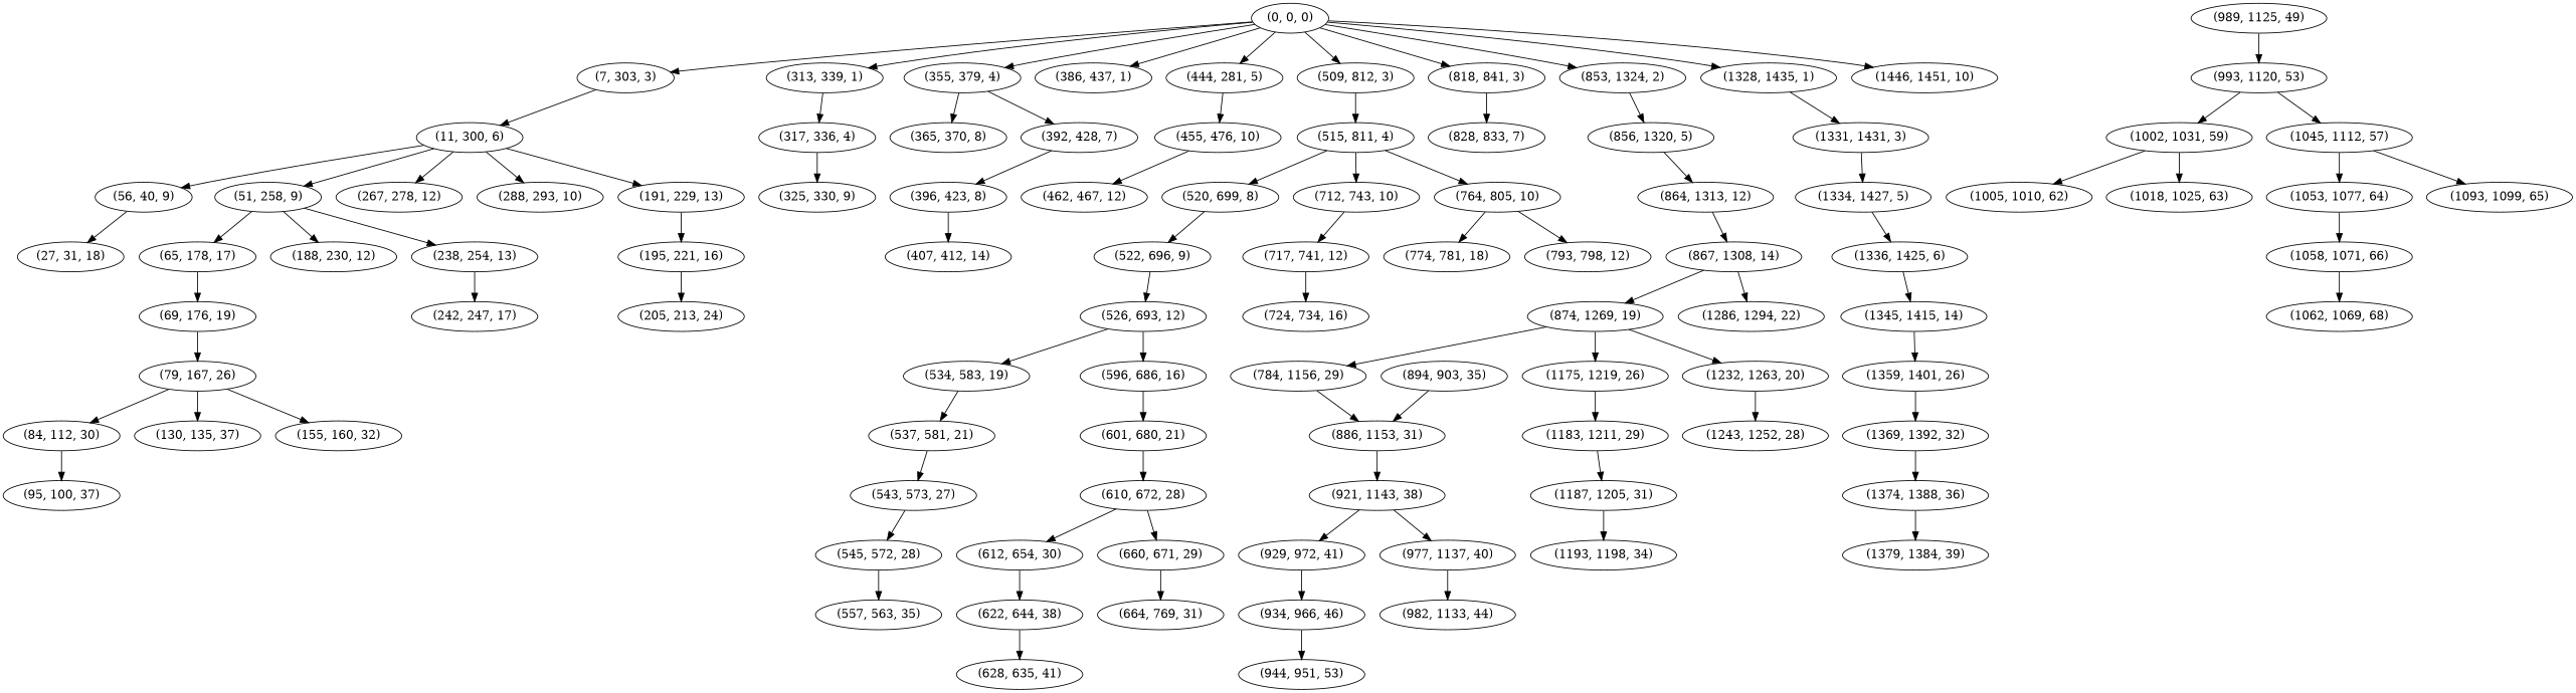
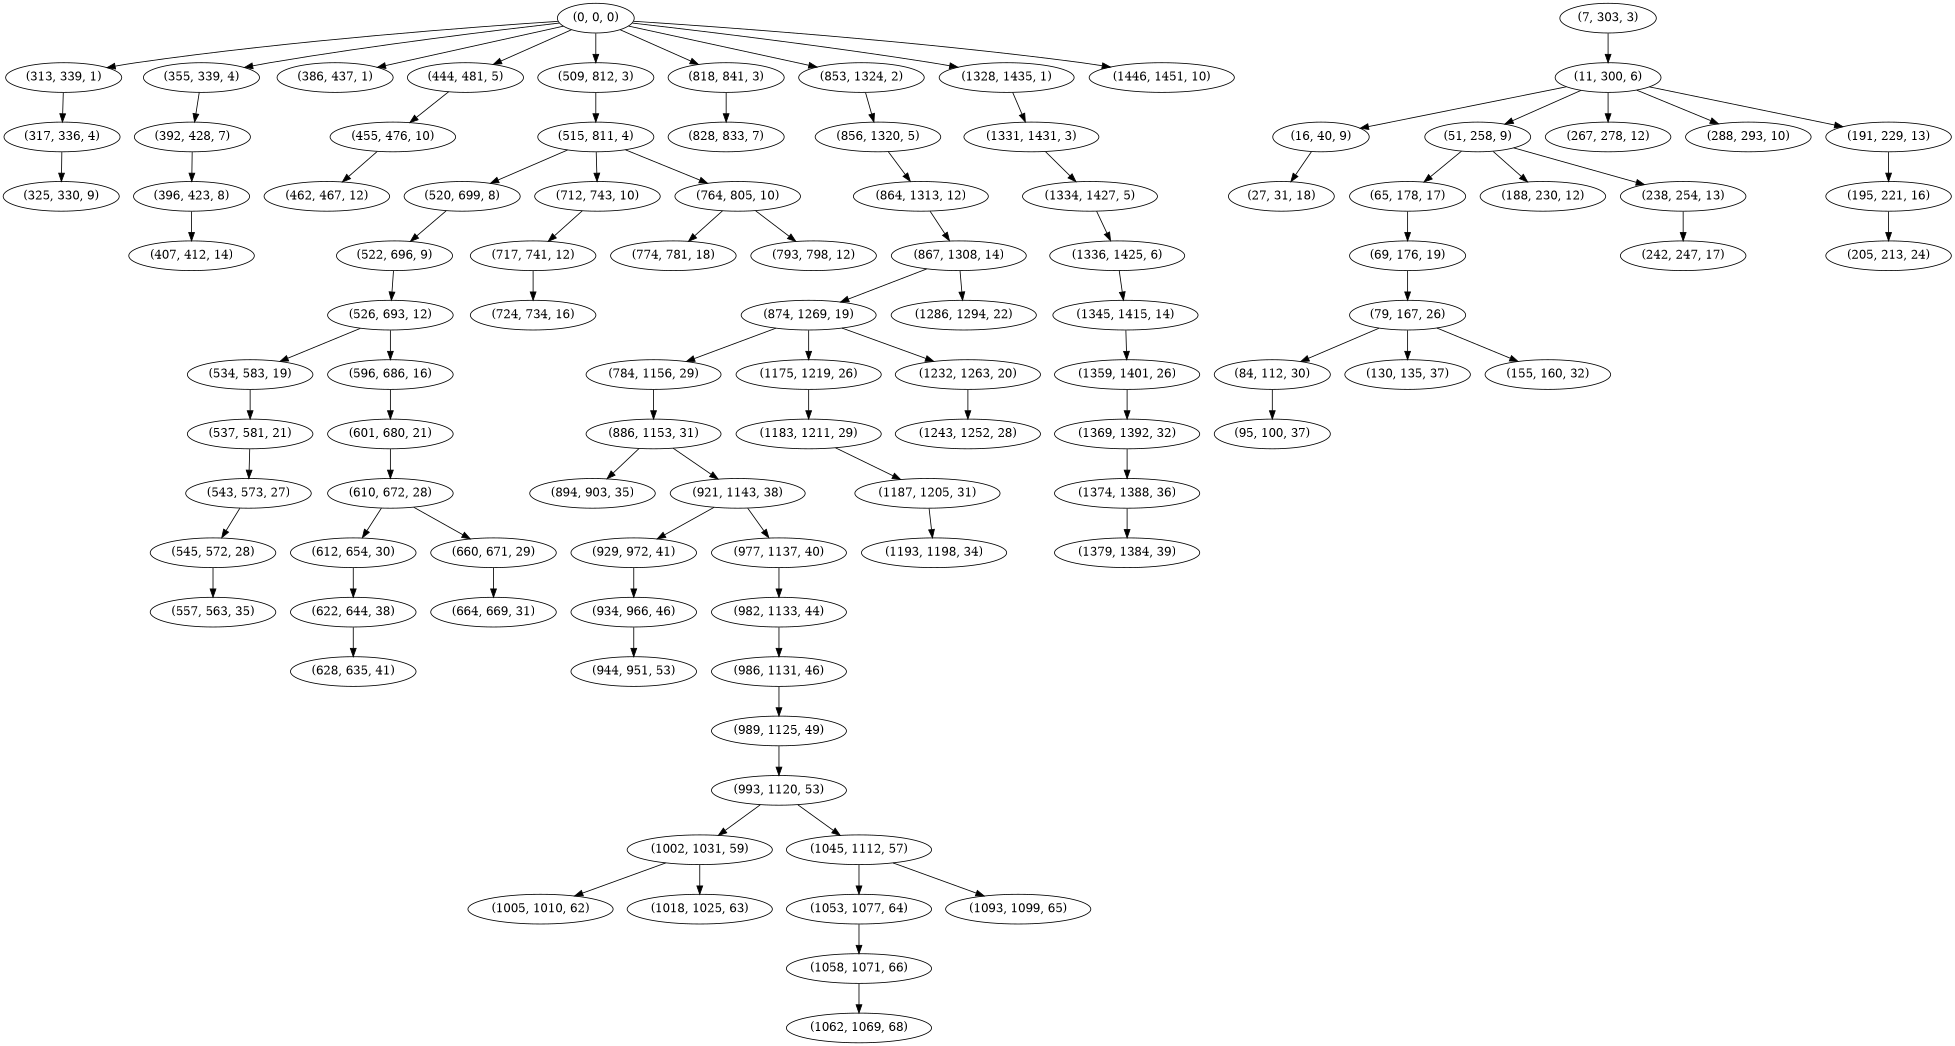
  digraph {
    "(0, 0, 0)"
    "(7, 303, 3)"
    "(313, 339, 1)"
-   "(355, 379, 4)"
+   "(355, 379, 4)" [label="(355, 339, 4)"]
    "(386, 437, 1)"
-   "(444, 481, 5)" [label="(444, 281, 5)"]
+   "(444, 481, 5)"
    "(509, 812, 3)"
    "(818, 841, 3)"
    "(853, 1324, 2)"
    "(1328, 1435, 1)"
    "(1446, 1451, 10)"
    "(11, 300, 6)"
    "(317, 336, 4)"
-   "(365, 370, 8)"
    "(392, 428, 7)"
    "(455, 476, 10)"
    "(515, 811, 4)"
    "(828, 833, 7)"
    "(856, 1320, 5)"
    "(1331, 1431, 3)"
-   "(16, 40, 9)" [label="(56, 40, 9)"]
+   "(16, 40, 9)"
    "(51, 258, 9)"
    "(267, 278, 12)"
    "(288, 293, 10)"
    "(191, 229, 13)"
    "(27, 31, 18)"
    "(65, 178, 17)"
    "(188, 230, 12)"
    "(238, 254, 13)"
    "(69, 176, 19)"
    "(242, 247, 17)"
    "(79, 167, 26)"
    "(84, 112, 30)"
    "(130, 135, 37)"
    "(155, 160, 32)"
    "(95, 100, 37)"
    "(195, 221, 16)"
    "(205, 213, 24)"
    "(325, 330, 9)"
    "(396, 423, 8)"
    "(407, 412, 14)"
    "(462, 467, 12)"
    "(520, 699, 8)"
    "(712, 743, 10)"
    "(764, 805, 10)"
    "(522, 696, 9)"
    "(717, 741, 12)"
    "(774, 781, 18)"
    "(793, 798, 12)"
    "(526, 693, 12)"
    "(534, 583, 19)"
    "(596, 686, 16)"
    "(537, 581, 21)"
    "(601, 680, 21)"
    "(543, 573, 27)"
    "(545, 572, 28)"
    "(557, 563, 35)"
    "(610, 672, 28)"
    "(612, 654, 30)"
    "(660, 671, 29)"
    "(622, 644, 38)"
-   "(664, 669, 31)" [label="(664, 769, 31)"]
+   "(664, 669, 31)"
    "(628, 635, 41)"
    "(724, 734, 16)"
    "(864, 1313, 12)"
    "(867, 1308, 14)"
    "(874, 1269, 19)"
    "(1286, 1294, 22)"
    n69 [label="(784, 1156, 29)"]
    "(1175, 1219, 26)"
    "(1232, 1263, 20)"
    "(886, 1153, 31)"
    "(1183, 1211, 29)"
    "(1243, 1252, 28)"
    "(894, 903, 35)"
    "(921, 1143, 38)"
    "(929, 972, 41)"
    "(977, 1137, 40)"
    "(934, 966, 46)"
    "(982, 1133, 44)"
    "(944, 951, 53)"
+   "(986, 1131, 46)"
    "(989, 1125, 49)"
    "(993, 1120, 53)"
    "(1002, 1031, 59)"
    "(1045, 1112, 57)"
    "(1005, 1010, 62)"
    "(1018, 1025, 63)"
    "(1053, 1077, 64)"
    "(1093, 1099, 65)"
    "(1058, 1071, 66)"
    "(1062, 1069, 68)"
    "(1187, 1205, 31)"
    "(1193, 1198, 34)"
    "(1334, 1427, 5)"
    "(1336, 1425, 6)"
    "(1345, 1415, 14)"
    "(1359, 1401, 26)"
    "(1369, 1392, 32)"
    "(1374, 1388, 36)"
    "(1379, 1384, 39)"
-   "(0, 0, 0)" -> "(7, 303, 3)"
    "(0, 0, 0)" -> "(313, 339, 1)"
    "(0, 0, 0)" -> "(355, 379, 4)"
    "(0, 0, 0)" -> "(386, 437, 1)"
    "(0, 0, 0)" -> "(444, 481, 5)"
    "(0, 0, 0)" -> "(509, 812, 3)"
    "(0, 0, 0)" -> "(818, 841, 3)"
    "(0, 0, 0)" -> "(853, 1324, 2)"
    "(0, 0, 0)" -> "(1328, 1435, 1)"
    "(0, 0, 0)" -> "(1446, 1451, 10)"
    "(7, 303, 3)" -> "(11, 300, 6)"
    "(313, 339, 1)" -> "(317, 336, 4)"
-   "(355, 379, 4)" -> "(365, 370, 8)"
    "(355, 379, 4)" -> "(392, 428, 7)"
    "(444, 481, 5)" -> "(455, 476, 10)"
    "(509, 812, 3)" -> "(515, 811, 4)"
    "(818, 841, 3)" -> "(828, 833, 7)"
    "(853, 1324, 2)" -> "(856, 1320, 5)"
    "(1328, 1435, 1)" -> "(1331, 1431, 3)"
    "(11, 300, 6)" -> "(16, 40, 9)"
    "(11, 300, 6)" -> "(51, 258, 9)"
    "(11, 300, 6)" -> "(267, 278, 12)"
    "(11, 300, 6)" -> "(288, 293, 10)"
    "(11, 300, 6)" -> "(191, 229, 13)"
    "(317, 336, 4)" -> "(325, 330, 9)"
    "(392, 428, 7)" -> "(396, 423, 8)"
    "(455, 476, 10)" -> "(462, 467, 12)"
    "(515, 811, 4)" -> "(520, 699, 8)"
    "(515, 811, 4)" -> "(712, 743, 10)"
    "(515, 811, 4)" -> "(764, 805, 10)"
    "(856, 1320, 5)" -> "(864, 1313, 12)"
    "(1331, 1431, 3)" -> "(1334, 1427, 5)"
    "(16, 40, 9)" -> "(27, 31, 18)"
    "(51, 258, 9)" -> "(65, 178, 17)"
    "(51, 258, 9)" -> "(188, 230, 12)"
    "(51, 258, 9)" -> "(238, 254, 13)"
    "(191, 229, 13)" -> "(195, 221, 16)"
    "(65, 178, 17)" -> "(69, 176, 19)"
    "(238, 254, 13)" -> "(242, 247, 17)"
    "(69, 176, 19)" -> "(79, 167, 26)"
    "(79, 167, 26)" -> "(84, 112, 30)"
    "(79, 167, 26)" -> "(130, 135, 37)"
    "(79, 167, 26)" -> "(155, 160, 32)"
    "(84, 112, 30)" -> "(95, 100, 37)"
    "(195, 221, 16)" -> "(205, 213, 24)"
    "(396, 423, 8)" -> "(407, 412, 14)"
    "(520, 699, 8)" -> "(522, 696, 9)"
    "(712, 743, 10)" -> "(717, 741, 12)"
    "(764, 805, 10)" -> "(774, 781, 18)"
    "(764, 805, 10)" -> "(793, 798, 12)"
    "(522, 696, 9)" -> "(526, 693, 12)"
    "(717, 741, 12)" -> "(724, 734, 16)"
    "(526, 693, 12)" -> "(534, 583, 19)"
    "(526, 693, 12)" -> "(596, 686, 16)"
    "(534, 583, 19)" -> "(537, 581, 21)"
    "(596, 686, 16)" -> "(601, 680, 21)"
    "(537, 581, 21)" -> "(543, 573, 27)"
    "(601, 680, 21)" -> "(610, 672, 28)"
    "(543, 573, 27)" -> "(545, 572, 28)"
    "(545, 572, 28)" -> "(557, 563, 35)"
    "(610, 672, 28)" -> "(612, 654, 30)"
    "(610, 672, 28)" -> "(660, 671, 29)"
    "(612, 654, 30)" -> "(622, 644, 38)"
    "(660, 671, 29)" -> "(664, 669, 31)"
    "(622, 644, 38)" -> "(628, 635, 41)"
    "(864, 1313, 12)" -> "(867, 1308, 14)"
    "(867, 1308, 14)" -> "(874, 1269, 19)"
    "(867, 1308, 14)" -> "(1286, 1294, 22)"
    "(874, 1269, 19)" -> n69
    "(874, 1269, 19)" -> "(1175, 1219, 26)"
    "(874, 1269, 19)" -> "(1232, 1263, 20)"
    n69 -> "(886, 1153, 31)"
    "(1175, 1219, 26)" -> "(1183, 1211, 29)"
    "(1232, 1263, 20)" -> "(1243, 1252, 28)"
-   "(894, 903, 35)" -> "(886, 1153, 31)"
+   "(886, 1153, 31)" -> "(894, 903, 35)"
    "(886, 1153, 31)" -> "(921, 1143, 38)"
    "(1183, 1211, 29)" -> "(1187, 1205, 31)"
    "(921, 1143, 38)" -> "(929, 972, 41)"
    "(921, 1143, 38)" -> "(977, 1137, 40)"
    "(929, 972, 41)" -> "(934, 966, 46)"
    "(977, 1137, 40)" -> "(982, 1133, 44)"
    "(934, 966, 46)" -> "(944, 951, 53)"
+   "(982, 1133, 44)" -> "(986, 1131, 46)"
+   "(986, 1131, 46)" -> "(989, 1125, 49)"
    "(989, 1125, 49)" -> "(993, 1120, 53)"
    "(993, 1120, 53)" -> "(1002, 1031, 59)"
    "(993, 1120, 53)" -> "(1045, 1112, 57)"
    "(1002, 1031, 59)" -> "(1005, 1010, 62)"
    "(1002, 1031, 59)" -> "(1018, 1025, 63)"
    "(1045, 1112, 57)" -> "(1053, 1077, 64)"
    "(1045, 1112, 57)" -> "(1093, 1099, 65)"
    "(1053, 1077, 64)" -> "(1058, 1071, 66)"
    "(1058, 1071, 66)" -> "(1062, 1069, 68)"
    "(1187, 1205, 31)" -> "(1193, 1198, 34)"
    "(1334, 1427, 5)" -> "(1336, 1425, 6)"
    "(1336, 1425, 6)" -> "(1345, 1415, 14)"
    "(1345, 1415, 14)" -> "(1359, 1401, 26)"
    "(1359, 1401, 26)" -> "(1369, 1392, 32)"
    "(1369, 1392, 32)" -> "(1374, 1388, 36)"
    "(1374, 1388, 36)" -> "(1379, 1384, 39)"
  }
